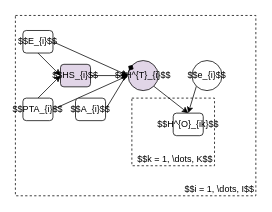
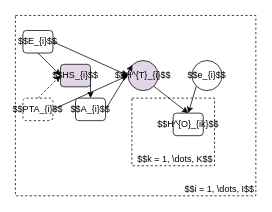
  <mxCell id="0" />
  <mxCell id="1" parent="0" />
  <mxCell id="2" value="&lt;div&gt;$$i = 1, \dots, I$$&lt;/div&gt;" style="rounded=0;whiteSpace=wrap;html=1;dashed=1;fillColor=none;verticalAlign=bottom;align=right;" parent="1" vertex="1"><mxGeometry x="20" y="20" width="320" height="240" as="geometry" /></mxCell>
  <mxCell id="3" value="&lt;div&gt;$$k = 1, \dots, K$$&lt;/div&gt;" style="rounded=0;whiteSpace=wrap;html=1;dashed=1;fillColor=none;verticalAlign=bottom;align=right;" parent="1" vertex="1"><mxGeometry x="175" y="130" width="110" height="90" as="geometry" /></mxCell>
  <mxCell id="4" value="&lt;div&gt;$$H^{O}_{ik}$$&lt;/div&gt;" style="rounded=1;whiteSpace=wrap;html=1;" parent="1" vertex="1"><mxGeometry x="230" y="150" width="40" height="30" as="geometry" /></mxCell>
  <mxCell id="5" style="rounded=0;orthogonalLoop=1;jettySize=auto;html=1;exitX=1;exitY=1;exitDx=0;exitDy=0;entryX=0.5;entryY=0;entryDx=0;entryDy=0;" parent="1" source="6" target="4" edge="1"><mxGeometry relative="1" as="geometry" /></mxCell>
  <mxCell id="6" value="&lt;div&gt;$$H^{T}_{i}$$&lt;/div&gt;" style="ellipse;whiteSpace=wrap;html=1;aspect=fixed;fillColor=#e1d5e7;" parent="1" vertex="1"><mxGeometry x="170" y="80" width="40" height="40" as="geometry" /></mxCell>
  <mxCell id="7" style="rounded=0;orthogonalLoop=1;jettySize=auto;html=1;exitX=0;exitY=1;exitDx=0;exitDy=0;entryX=0.5;entryY=0;entryDx=0;entryDy=0;" parent="1" source="8" target="4" edge="1"><mxGeometry relative="1" as="geometry" /></mxCell>
  <mxCell id="8" value="&lt;div&gt;$$e_{i}$$&lt;/div&gt;" style="ellipse;whiteSpace=wrap;html=1;aspect=fixed;" parent="1" vertex="1"><mxGeometry x="255" y="80" width="40" height="40" as="geometry" /></mxCell>
- <mxCell id="9" style="edgeStyle=none;rounded=0;orthogonalLoop=1;jettySize=auto;html=1;exitX=1;exitY=0.5;exitDx=0;exitDy=0;entryX=0;entryY=0.5;entryDx=0;entryDy=0;" parent="1" source="10" target="6" edge="1"><mxGeometry relative="1" as="geometry" /></mxCell>
+ <mxCell id="9" style="edgeStyle=none;rounded=0;orthogonalLoop=1;jettySize=auto;html=1;exitX=1;exitY=0.5;exitDx=0;exitDy=0;" parent="1" source="10" target="18" edge="1"><mxGeometry relative="1" as="geometry" /></mxCell>
  <mxCell id="10" value="&lt;div&gt;$$HS_{i}$$&lt;/div&gt;" style="rounded=1;whiteSpace=wrap;html=1;fillColor=#e1d5e7;" parent="1" vertex="1"><mxGeometry x="80" y="85" width="40" height="30" as="geometry" /></mxCell>
- <mxCell id="11" style="edgeStyle=none;rounded=0;orthogonalLoop=1;jettySize=auto;html=1;exitX=0.5;exitY=0;exitDx=0;exitDy=0;entryX=0;entryY=0.5;entryDx=0;entryDy=0;" parent="1" source="13" target="10" edge="1"><mxGeometry relative="1" as="geometry" /></mxCell>
+ <mxCell id="11" style="edgeStyle=none;rounded=0;orthogonalLoop=1;jettySize=auto;html=1;exitX=0.5;exitY=0;exitDx=0;exitDy=0;entryX=0;entryY=0.5;entryDx=0;entryDy=0;dashed=1;" parent="1" source="13" target="10" edge="1"><mxGeometry relative="1" as="geometry" /></mxCell>
  <mxCell id="12" style="edgeStyle=none;rounded=0;orthogonalLoop=1;jettySize=auto;html=1;exitX=1;exitY=0.5;exitDx=0;exitDy=0;entryX=0;entryY=0.5;entryDx=0;entryDy=0;" parent="1" source="13" target="6" edge="1"><mxGeometry relative="1" as="geometry" /></mxCell>
- <mxCell id="13" value="&lt;div&gt;$$PTA_{i}$$&lt;/div&gt;" style="rounded=1;whiteSpace=wrap;html=1;" parent="1" vertex="1"><mxGeometry x="30" y="130" width="40" height="30" as="geometry" /></mxCell>
+ <mxCell id="13" value="&lt;div&gt;$$PTA_{i}$$&lt;/div&gt;" style="rounded=1;whiteSpace=wrap;html=1;dashed=1;" parent="1" vertex="1"><mxGeometry x="30" y="130" width="40" height="30" as="geometry" /></mxCell>
  <mxCell id="14" style="edgeStyle=none;rounded=0;orthogonalLoop=1;jettySize=auto;html=1;exitX=1;exitY=0.5;exitDx=0;exitDy=0;entryX=0;entryY=0.5;entryDx=0;entryDy=0;" parent="1" source="16" target="6" edge="1"><mxGeometry relative="1" as="geometry" /></mxCell>
  <mxCell id="15" style="edgeStyle=none;rounded=0;orthogonalLoop=1;jettySize=auto;html=1;exitX=0.5;exitY=1;exitDx=0;exitDy=0;entryX=0;entryY=0.5;entryDx=0;entryDy=0;" parent="1" source="16" target="10" edge="1"><mxGeometry relative="1" as="geometry" /></mxCell>
  <mxCell id="16" value="&lt;div&gt;$$E_{i}$$&lt;/div&gt;" style="rounded=1;whiteSpace=wrap;html=1;" parent="1" vertex="1"><mxGeometry x="30" y="40" width="40" height="30" as="geometry" /></mxCell>
- <mxCell id="17" style="edgeStyle=none;rounded=0;orthogonalLoop=1;jettySize=auto;html=1;exitX=1;exitY=0.5;exitDx=0;exitDy=0;entryX=0;entryY=0;entryDx=0;entryDy=0;endArrow=diamond;" parent="1" source="18" target="6" edge="1"><mxGeometry relative="1" as="geometry" /></mxCell>
+ <mxCell id="17" style="edgeStyle=none;rounded=0;orthogonalLoop=1;jettySize=auto;html=1;exitX=1;exitY=0.5;exitDx=0;exitDy=0;entryX=0;entryY=0;entryDx=0;entryDy=0;" parent="1" source="18" target="6" edge="1"><mxGeometry relative="1" as="geometry" /></mxCell>
  <mxCell id="18" value="&lt;div&gt;$$A_{i}$$&lt;/div&gt;" style="rounded=1;whiteSpace=wrap;html=1;" parent="1" vertex="1"><mxGeometry x="100" y="130" width="40" height="30" as="geometry" /></mxCell>
